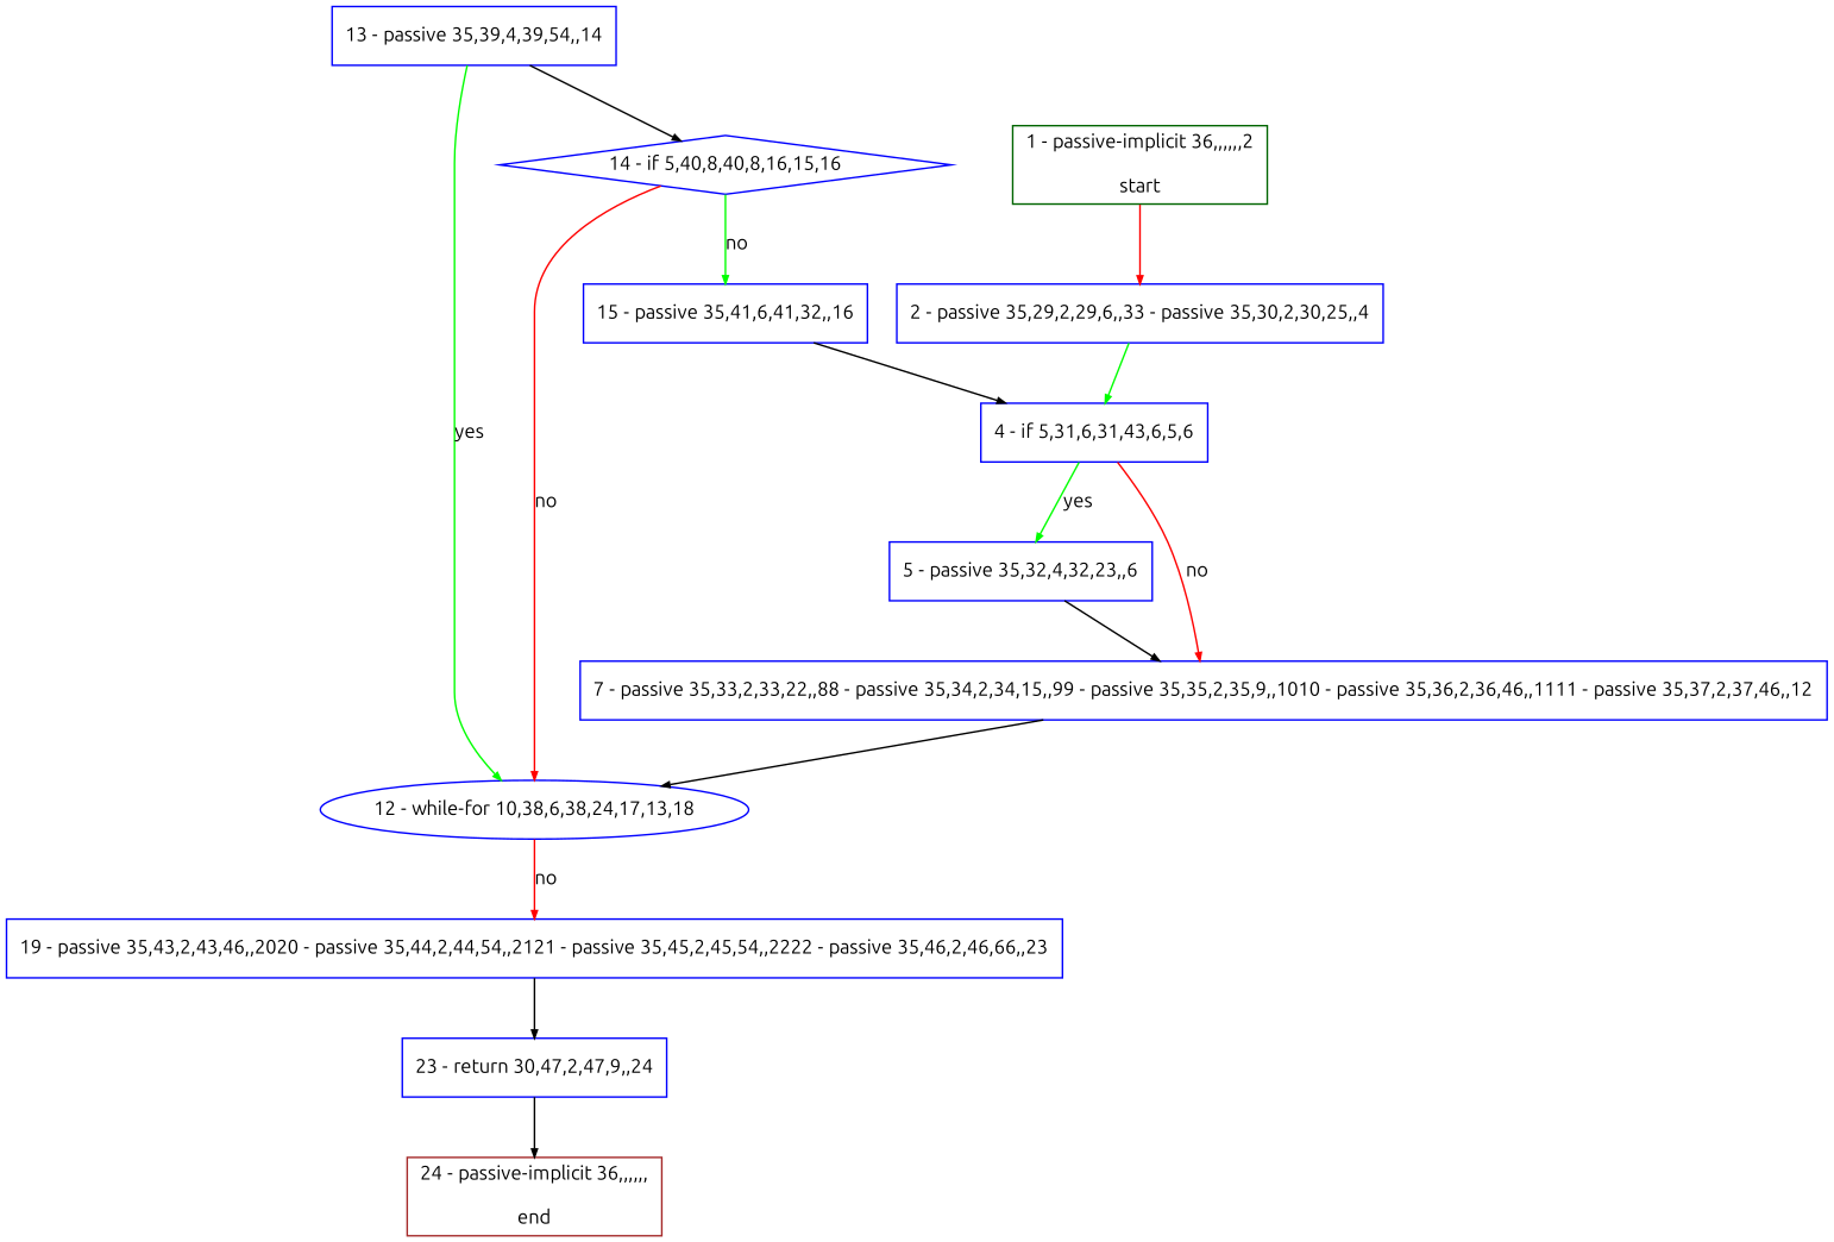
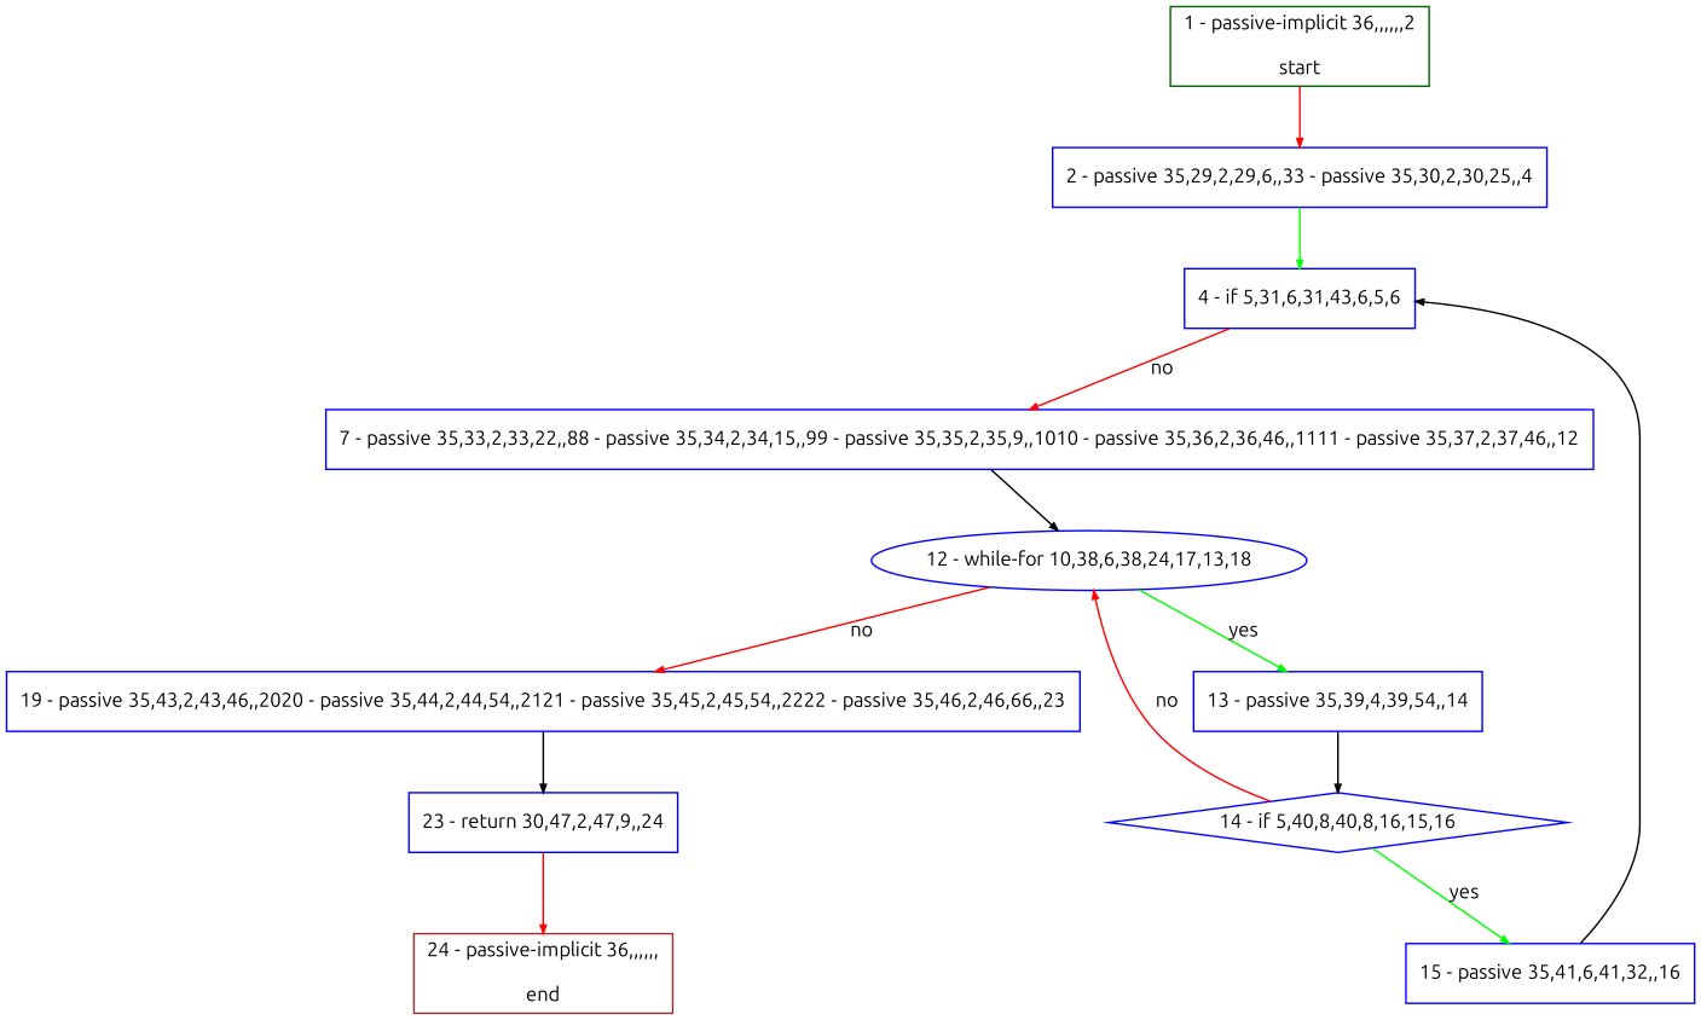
  digraph {
    bgcolor=white
    compound=true
    fillcolor="#FFFFCC"
    fontname=Ubuntu
    fontsize=12
    pack=true
    packmode=clust
    style="rounded,filled"
    node [color="#0000ff" compound=true fillcolor="#ffffff" fixedsize=false fontname=Ubuntu fontsize=12 node_initialized=no shape=box style=filled]
    edge [arrowhead=normal arrowsize=0.5 arrowtail=none color="#000000" compound=true dir=forward fontcolor=black fontname=Ubuntu fontsize=12]
    n1 [label="2 - passive 35,29,2,29,6,,33 - passive 35,30,2,30,25,,4"]
    n2 [label="4 - if 5,31,6,31,43,6,5,6"]
-   n3 [label="5 - passive 35,32,4,32,23,,6"]
    n4 [label="7 - passive 35,33,2,33,22,,88 - passive 35,34,2,34,15,,99 - passive 35,35,2,35,9,,1010 - passive 35,36,2,36,46,,1111 - passive 35,37,2,37,46,,12"]
    n5 [color="#006400" label="1 - passive-implicit 36,,,,,,2\n\nstart"]
    n6 [label="12 - while-for 10,38,6,38,24,17,13,18" shape=oval]
    n7 [label="13 - passive 35,39,4,39,54,,14"]
    n8 [label="19 - passive 35,43,2,43,46,,2020 - passive 35,44,2,44,54,,2121 - passive 35,45,2,45,54,,2222 - passive 35,46,2,46,66,,23"]
    n9 [label="14 - if 5,40,8,40,8,16,15,16" shape=diamond]
    n10 [label="23 - return 30,47,2,47,9,,24"]
    n11 [label="15 - passive 35,41,6,41,32,,16"]
    n12 [color="#a52a2a" label="24 - passive-implicit 36,,,,,,\n\nend"]
    n1 -> n2 [color="#00ff00"]
-   n2 -> n3 [color="#00ff00" label=yes]
    n2 -> n4 [color="#ff0000" label=no]
-   n3 -> n4
    n4 -> n6
    n5 -> n1 [color="#ff0000"]
-   n7 -> n6 [color="#00ff00" label=yes]
+   n6 -> n7 [color="#00ff00" label=yes]
    n6 -> n8 [color="#ff0000" label=no]
    n7 -> n9
    n8 -> n10
    n9 -> n6 [color="#ff0000" label=no]
-   n9 -> n11 [color="#00ff00" label=no]
-   n10 -> n12
+   n9 -> n11 [color="#00ff00" label=yes]
+   n10 -> n12 [color="#ff0000"]
    n11 -> n2
  }
